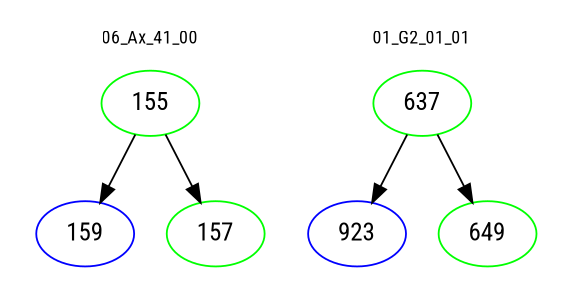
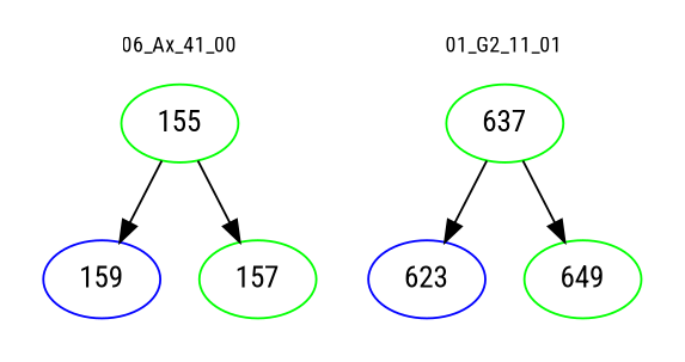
  digraph {
    fontname="Roboto Condensed"
    node [color=green fontname="Roboto Condensed"]
    edge [color=black fontname="Roboto Condensed"]
    n1 [label=155]
    n2 [color=blue label=159]
    n3 [label=157]
    n4 [label=637]
-   n5 [color=blue label=923]
+   n5 [color=blue label=623]
    n6 [label=649]
    subgraph cluster_1 {
      color=white
      fontsize=10
      label="06_Ax_41_00"
      n1
      n2
      n3
    }
    subgraph cluster_2 {
      color=white
      fontsize=10
-     label="01_G2_01_01"
+     label="01_G2_11_01"
      n4
      n5
      n6
    }
    n1 -> n2
    n1 -> n3
    n4 -> n5
    n4 -> n6
  }
